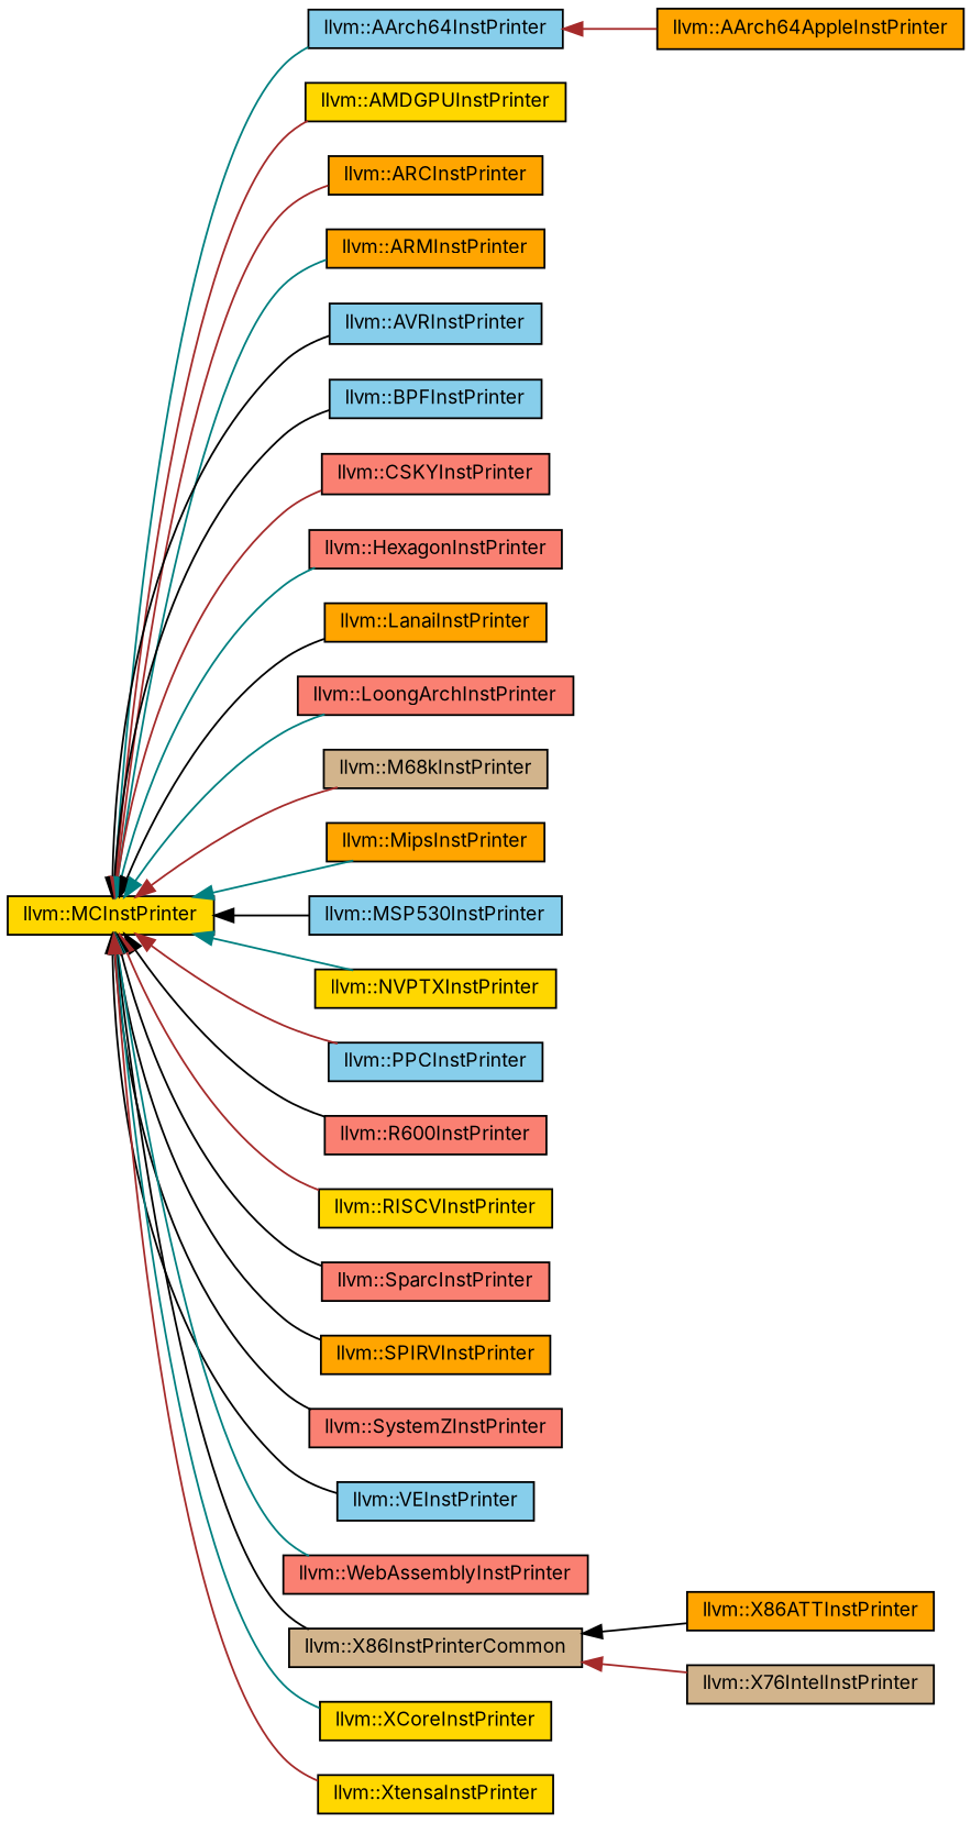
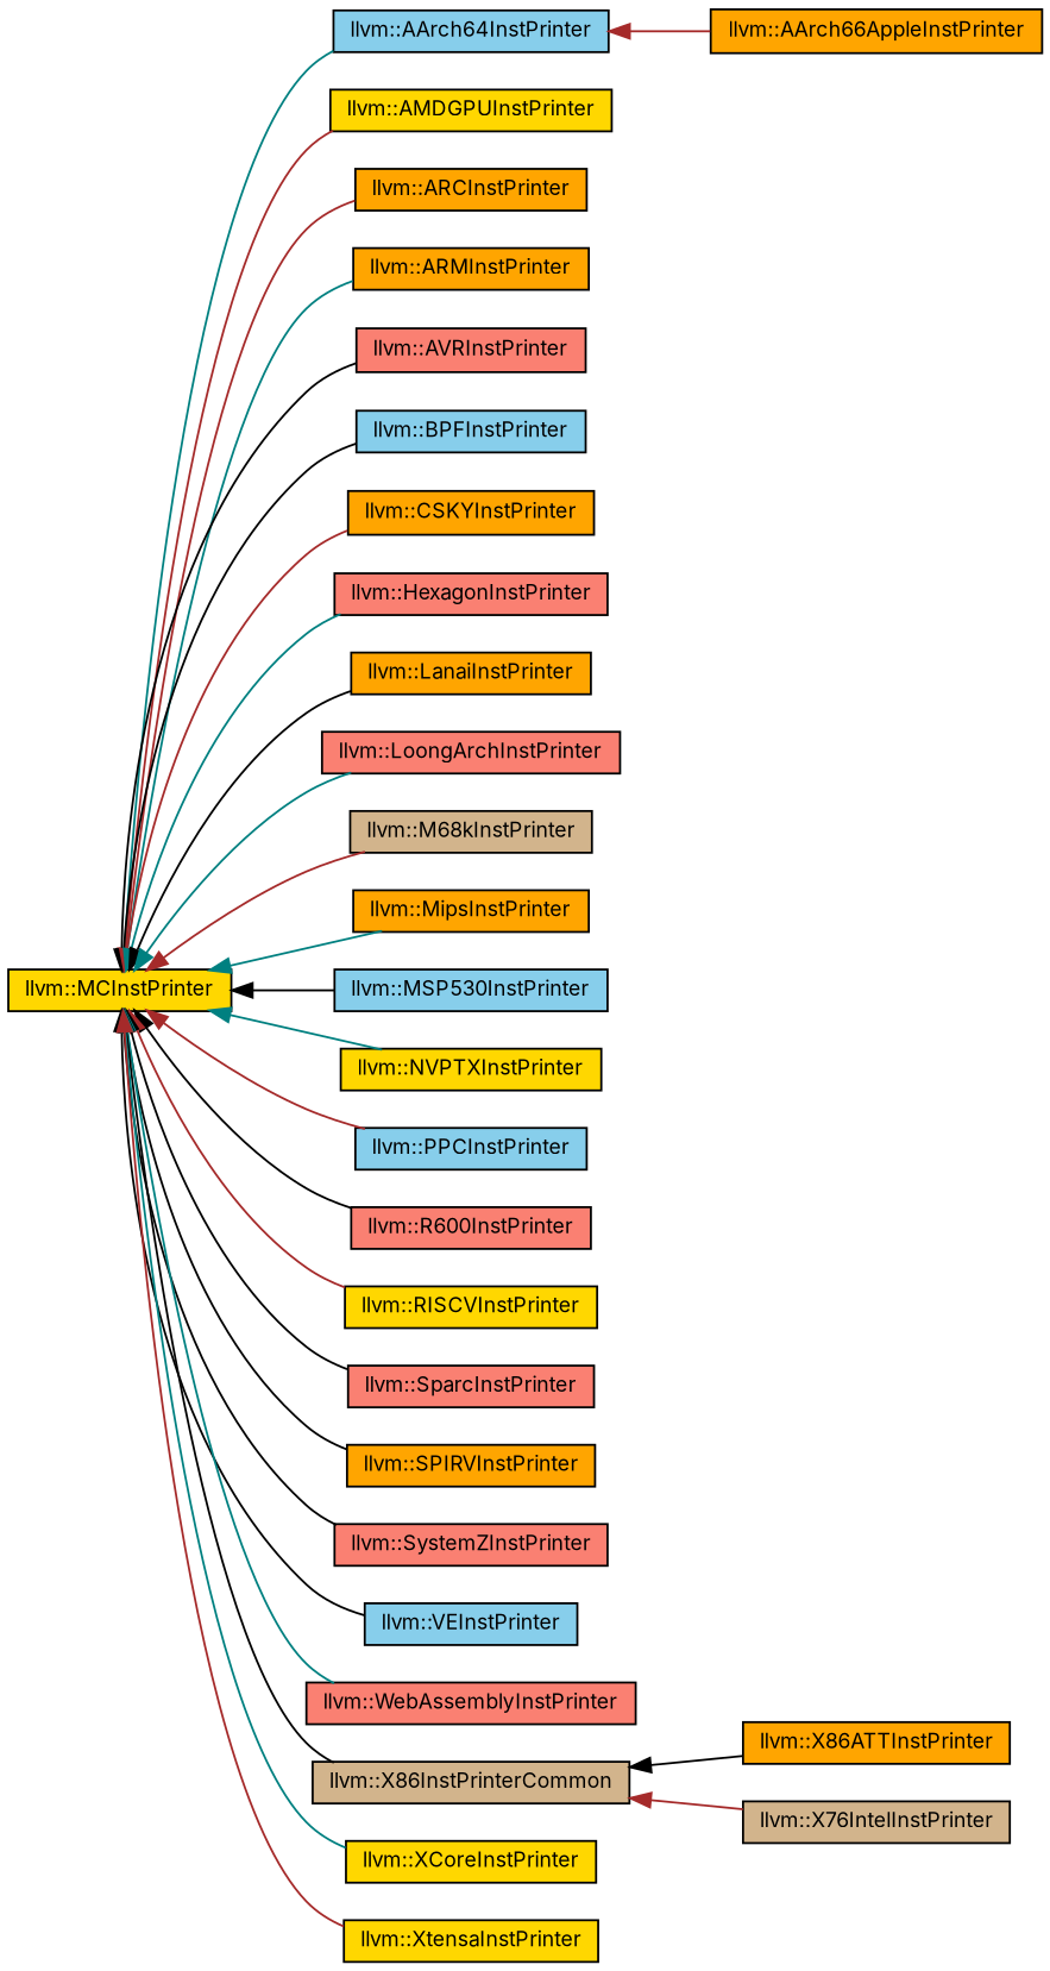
  digraph {
    fontname=Inter
    rankdir=LR
    node [color=black fillcolor=orange fontname=Inter fontsize=10 shape=record style=filled]
    edge [color=black dir=back fontname=Inter fontsize=10 labelfontname=Helvetica labelfontsize=10 style=solid]
    n1 [fillcolor=gold fontcolor=black height=0.2 label="llvm::MCInstPrinter" width=0.4]
    n2 [fillcolor=skyblue height=0.2 label="llvm::AArch64InstPrinter" width=0.4]
    n3 [fillcolor=gold height=0.2 label="llvm::AMDGPUInstPrinter" width=0.4]
    n4 [height=0.2 label="llvm::ARCInstPrinter" width=0.4]
    n5 [height=0.2 label="llvm::ARMInstPrinter" width=0.4]
-   n6 [fillcolor=skyblue height=0.2 label="llvm::AVRInstPrinter" width=0.4]
+   n6 [fillcolor=salmon height=0.2 label="llvm::AVRInstPrinter" width=0.4]
    n7 [fillcolor=skyblue height=0.2 label="llvm::BPFInstPrinter" width=0.4]
-   n8 [fillcolor=salmon height=0.2 label="llvm::CSKYInstPrinter" width=0.4]
+   n8 [height=0.2 label="llvm::CSKYInstPrinter" width=0.4]
    n9 [fillcolor=salmon height=0.2 label="llvm::HexagonInstPrinter" width=0.4]
    n10 [height=0.2 label="llvm::LanaiInstPrinter" width=0.4]
    n11 [fillcolor=salmon height=0.2 label="llvm::LoongArchInstPrinter" width=0.4]
    n12 [fillcolor=tan height=0.2 label="llvm::M68kInstPrinter" width=0.4]
    n13 [height=0.2 label="llvm::MipsInstPrinter" width=0.4]
    n14 [fillcolor=skyblue height=0.2 label="llvm::MSP530InstPrinter" width=0.4]
    n15 [fillcolor=gold height=0.2 label="llvm::NVPTXInstPrinter" width=0.4]
    n16 [fillcolor=skyblue height=0.2 label="llvm::PPCInstPrinter" width=0.4]
    n17 [fillcolor=salmon height=0.2 label="llvm::R600InstPrinter" width=0.4]
    n18 [fillcolor=gold height=0.2 label="llvm::RISCVInstPrinter" width=0.4]
    n19 [fillcolor=salmon height=0.2 label="llvm::SparcInstPrinter" width=0.4]
    n20 [height=0.2 label="llvm::SPIRVInstPrinter" width=0.4]
    n21 [fillcolor=salmon height=0.2 label="llvm::SystemZInstPrinter" width=0.4]
    n22 [fillcolor=skyblue height=0.2 label="llvm::VEInstPrinter" width=0.4]
    n23 [fillcolor=salmon height=0.2 label="llvm::WebAssemblyInstPrinter" width=0.4]
    n24 [fillcolor=tan height=0.2 label="llvm::X86InstPrinterCommon" width=0.4]
    n25 [fillcolor=gold height=0.2 label="llvm::XCoreInstPrinter" width=0.4]
    n26 [fillcolor=gold height=0.2 label="llvm::XtensaInstPrinter" width=0.4]
-   n27 [height=0.2 label="llvm::AArch64AppleInstPrinter" width=0.4]
+   n27 [height=0.2 label="llvm::AArch66AppleInstPrinter" width=0.4]
    n28 [height=0.2 label="llvm::X86ATTInstPrinter" width=0.4]
    n29 [fillcolor=tan height=0.2 label="llvm::X76IntelInstPrinter" width=0.4]
    n1 -> n2 [color=teal]
    n1 -> n3 [color=brown]
    n1 -> n4 [color=brown]
    n1 -> n5 [color=teal]
    n1 -> n6
    n1 -> n7
    n1 -> n8 [color=brown]
    n1 -> n9 [color=teal]
    n1 -> n10
    n1 -> n11 [color=teal]
    n1 -> n12 [color=brown]
    n1 -> n13 [color=teal]
    n1 -> n14
    n1 -> n15 [color=teal]
    n1 -> n16 [color=brown]
    n1 -> n17
    n1 -> n18 [color=brown]
    n1 -> n19
    n1 -> n20
    n1 -> n21
    n1 -> n22
    n1 -> n23 [color=teal]
    n1 -> n24
    n1 -> n25 [color=teal]
    n1 -> n26 [color=brown]
    n2 -> n27 [color=brown]
    n24 -> n28
    n24 -> n29 [color=brown]
  }
